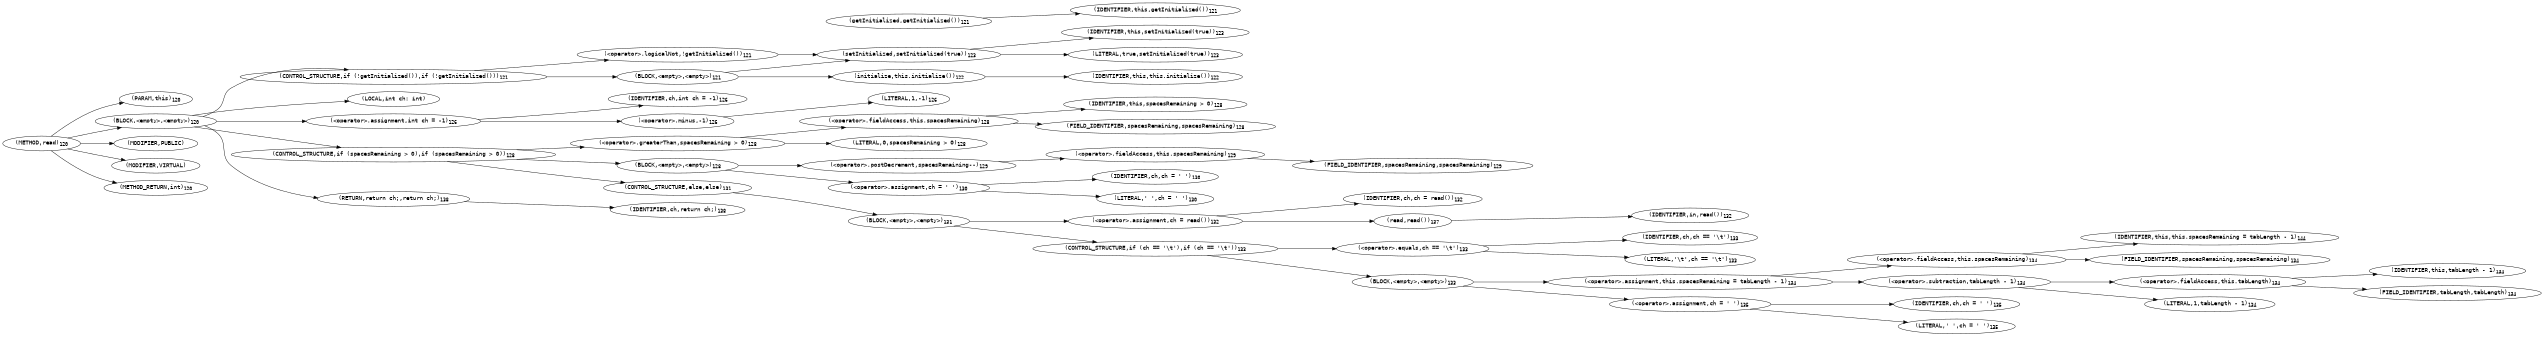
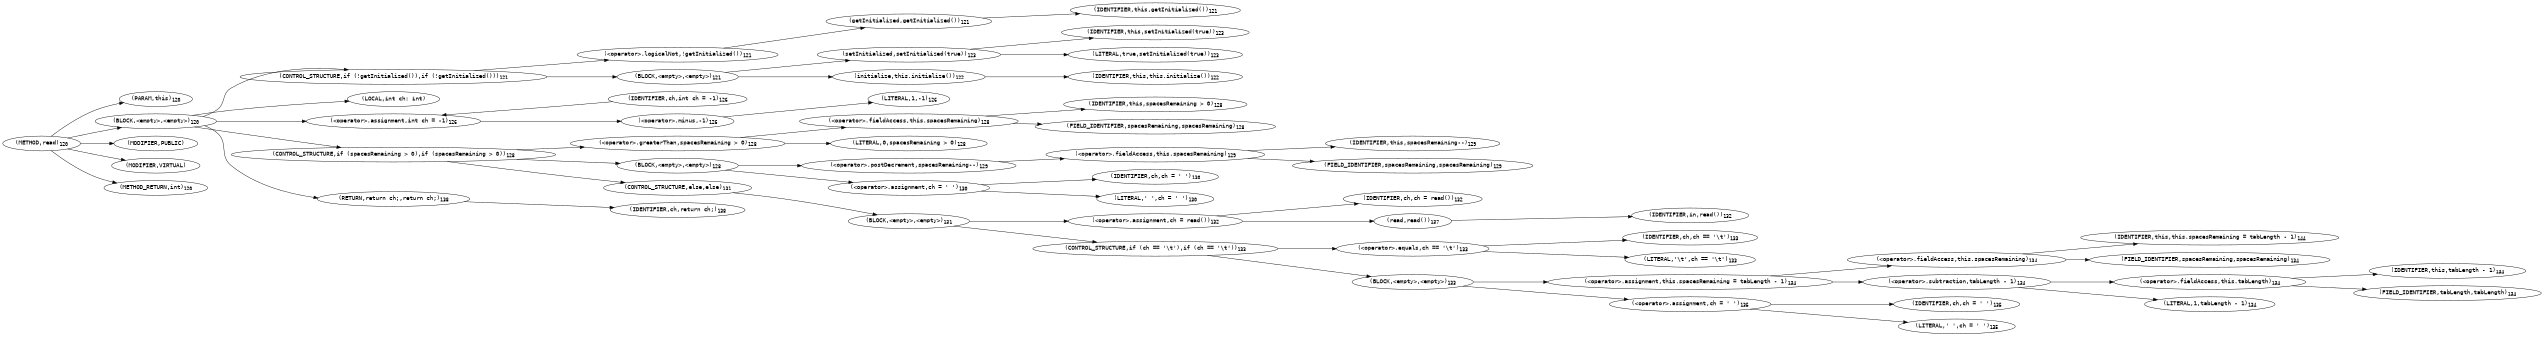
  digraph {
    fontname="DejaVu Sans Mono"
    rankdir=LR
    node [fontname="DejaVu Sans Mono"]
    edge [fontname="DejaVu Sans Mono"]
    n1 [label=<(METHOD,read)<SUB>120</SUB>>]
    n2 [label=<(PARAM,this)<SUB>120</SUB>>]
    n3 [label=<(BLOCK,&lt;empty&gt;,&lt;empty&gt;)<SUB>120</SUB>>]
    n4 [label=<(MODIFIER,PUBLIC)>]
    n5 [label=<(MODIFIER,VIRTUAL)>]
    n6 [label=<(METHOD_RETURN,int)<SUB>120</SUB>>]
    n7 [label=<(CONTROL_STRUCTURE,if (!getInitialized()),if (!getInitialized()))<SUB>121</SUB>>]
    n8 [label=<(LOCAL,int ch: int)>]
    n9 [label=<(&lt;operator&gt;.assignment,int ch = -1)<SUB>126</SUB>>]
    n10 [label=<(CONTROL_STRUCTURE,if (spacesRemaining &gt; 0),if (spacesRemaining &gt; 0))<SUB>128</SUB>>]
    n11 [label=<(RETURN,return ch;,return ch;)<SUB>138</SUB>>]
    n12 [label=<(&lt;operator&gt;.logicalNot,!getInitialized())<SUB>121</SUB>>]
    n13 [label=<(BLOCK,&lt;empty&gt;,&lt;empty&gt;)<SUB>121</SUB>>]
    n14 [label=<(IDENTIFIER,ch,int ch = -1)<SUB>126</SUB>>]
    n15 [label=<(&lt;operator&gt;.minus,-1)<SUB>126</SUB>>]
    n16 [label=<(&lt;operator&gt;.greaterThan,spacesRemaining &gt; 0)<SUB>128</SUB>>]
    n17 [label=<(BLOCK,&lt;empty&gt;,&lt;empty&gt;)<SUB>128</SUB>>]
    n18 [label=<(CONTROL_STRUCTURE,else,else)<SUB>131</SUB>>]
    n19 [label=<(IDENTIFIER,ch,return ch;)<SUB>138</SUB>>]
    n20 [label=<(getInitialized,getInitialized())<SUB>121</SUB>>]
    n21 [label=<(initialize,this.initialize())<SUB>122</SUB>>]
    n22 [label=<(setInitialized,setInitialized(true))<SUB>123</SUB>>]
    n23 [label=<(IDENTIFIER,this,getInitialized())<SUB>121</SUB>>]
    n24 [label=<(IDENTIFIER,this,this.initialize())<SUB>122</SUB>>]
    n25 [label=<(IDENTIFIER,this,setInitialized(true))<SUB>123</SUB>>]
    n26 [label=<(LITERAL,true,setInitialized(true))<SUB>123</SUB>>]
    n27 [label=<(LITERAL,1,-1)<SUB>126</SUB>>]
    n28 [label=<(&lt;operator&gt;.fieldAccess,this.spacesRemaining)<SUB>128</SUB>>]
    n29 [label=<(LITERAL,0,spacesRemaining &gt; 0)<SUB>128</SUB>>]
    n30 [label=<(&lt;operator&gt;.postDecrement,spacesRemaining--)<SUB>129</SUB>>]
    n31 [label=<(&lt;operator&gt;.assignment,ch = ' ')<SUB>130</SUB>>]
    n32 [label=<(BLOCK,&lt;empty&gt;,&lt;empty&gt;)<SUB>131</SUB>>]
    n33 [label=<(IDENTIFIER,this,spacesRemaining &gt; 0)<SUB>128</SUB>>]
    n34 [label=<(FIELD_IDENTIFIER,spacesRemaining,spacesRemaining)<SUB>128</SUB>>]
    n35 [label=<(&lt;operator&gt;.fieldAccess,this.spacesRemaining)<SUB>129</SUB>>]
    n36 [label=<(IDENTIFIER,ch,ch = ' ')<SUB>130</SUB>>]
    n37 [label=<(LITERAL,' ',ch = ' ')<SUB>130</SUB>>]
+   n38 [label=<(IDENTIFIER,this,spacesRemaining--)<SUB>129</SUB>>]
    n39 [label=<(FIELD_IDENTIFIER,spacesRemaining,spacesRemaining)<SUB>129</SUB>>]
    n40 [label=<(&lt;operator&gt;.assignment,ch = read())<SUB>132</SUB>>]
    n41 [label=<(CONTROL_STRUCTURE,if (ch == '\t'),if (ch == '\t'))<SUB>133</SUB>>]
    n42 [label=<(IDENTIFIER,ch,ch = read())<SUB>132</SUB>>]
    n43 [label=<(read,read())<SUB>137</SUB>>]
    n44 [label=<(&lt;operator&gt;.equals,ch == '\t')<SUB>133</SUB>>]
    n45 [label=<(BLOCK,&lt;empty&gt;,&lt;empty&gt;)<SUB>133</SUB>>]
    n46 [label=<(IDENTIFIER,in,read())<SUB>132</SUB>>]
    n47 [label=<(IDENTIFIER,ch,ch == '\t')<SUB>133</SUB>>]
    n48 [label=<(LITERAL,'\t',ch == '\t')<SUB>133</SUB>>]
    n49 [label=<(&lt;operator&gt;.assignment,this.spacesRemaining = tabLength - 1)<SUB>134</SUB>>]
    n50 [label=<(&lt;operator&gt;.assignment,ch = ' ')<SUB>135</SUB>>]
    n51 [label=<(&lt;operator&gt;.fieldAccess,this.spacesRemaining)<SUB>134</SUB>>]
    n52 [label=<(&lt;operator&gt;.subtraction,tabLength - 1)<SUB>134</SUB>>]
    n53 [label=<(IDENTIFIER,ch,ch = ' ')<SUB>135</SUB>>]
    n54 [label=<(LITERAL,' ',ch = ' ')<SUB>135</SUB>>]
    n55 [label=<(IDENTIFIER,this,this.spacesRemaining = tabLength - 1)<SUB>144</SUB>>]
    n56 [label=<(FIELD_IDENTIFIER,spacesRemaining,spacesRemaining)<SUB>134</SUB>>]
    n57 [label=<(&lt;operator&gt;.fieldAccess,this.tabLength)<SUB>134</SUB>>]
    n58 [label=<(LITERAL,1,tabLength - 1)<SUB>134</SUB>>]
    n59 [label=<(IDENTIFIER,this,tabLength - 1)<SUB>134</SUB>>]
    n60 [label=<(FIELD_IDENTIFIER,tabLength,tabLength)<SUB>134</SUB>>]
    n1 -> n2
    n1 -> n3
    n1 -> n4
    n1 -> n5
    n1 -> n6
    n3 -> n7
    n3 -> n8
    n3 -> n9
    n3 -> n10
    n3 -> n11
    n7 -> n12
    n7 -> n13
-   n9 -> n14
+   n14 -> n9
    n9 -> n15
    n10 -> n16
    n10 -> n17
    n10 -> n18
    n11 -> n19
-   n12 -> n22
+   n12 -> n20
    n13 -> n21
    n13 -> n22
    n15 -> n27
    n16 -> n28
    n16 -> n29
    n17 -> n30
    n17 -> n31
    n18 -> n32
    n20 -> n23
    n21 -> n24
    n22 -> n25
    n22 -> n26
    n28 -> n33
    n28 -> n34
    n30 -> n35
    n31 -> n36
    n31 -> n37
    n32 -> n40
    n32 -> n41
+   n35 -> n38
    n35 -> n39
    n40 -> n42
    n40 -> n43
    n41 -> n44
    n41 -> n45
    n43 -> n46
    n44 -> n47
    n44 -> n48
    n45 -> n49
    n45 -> n50
    n49 -> n51
    n49 -> n52
    n50 -> n53
    n50 -> n54
    n51 -> n55
    n51 -> n56
    n52 -> n57
    n52 -> n58
    n57 -> n59
    n57 -> n60
  }
